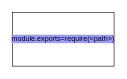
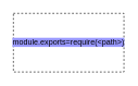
  <mxCell id="0" />
  <mxCell id="1" parent="0" />
- <mxCell id="2" value="&lt;span style=&quot;background-color: rgb(153, 153, 255);&quot;&gt;module.exports=require(&amp;lt;path&amp;gt;)&lt;/span&gt;" style="rounded=0;whiteSpace=wrap;html=1;" vertex="1" parent="1"><mxGeometry x="20" y="20" width="170" height="90" as="geometry" /></mxCell>
+ <mxCell id="2" value="&lt;span style=&quot;background-color: rgb(153, 153, 255);&quot;&gt;module.exports=require(&amp;lt;path&amp;gt;)&lt;/span&gt;" style="rounded=0;whiteSpace=wrap;html=1;dashed=1;" vertex="1" parent="1"><mxGeometry x="20" y="20" width="170" height="90" as="geometry" /></mxCell>
